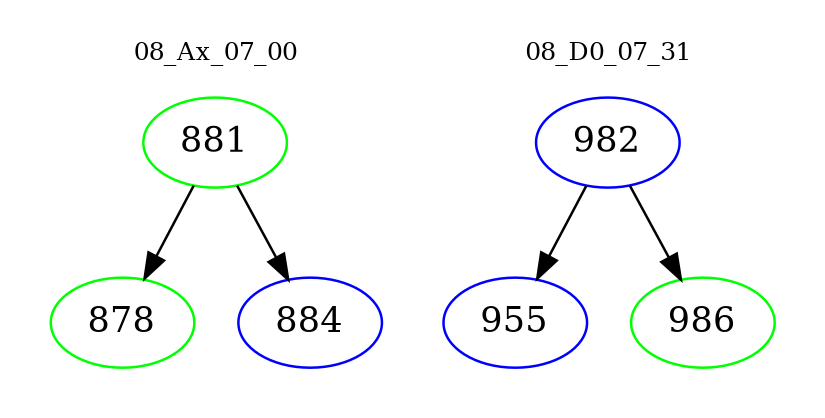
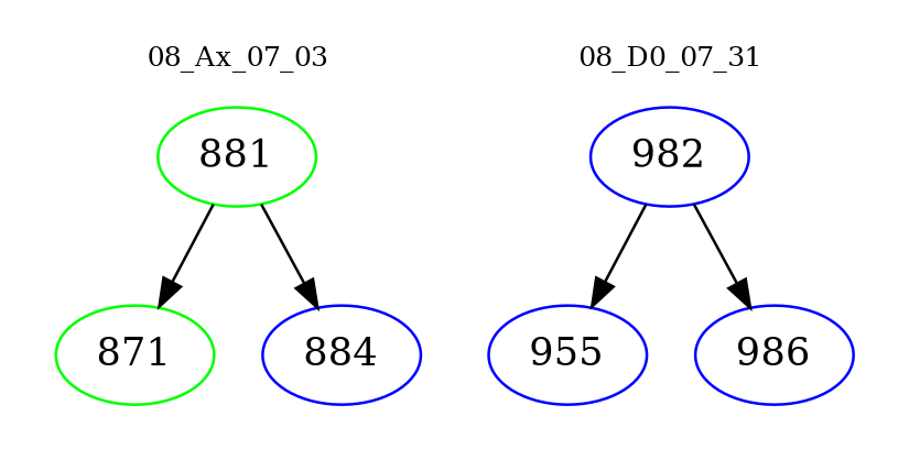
  digraph {
    node [color=green]
    edge [color=black]
    n1 [label=881]
-   n2 [label=878]
+   n2 [label=871]
    n3 [color=blue label=884]
    n4 [color=blue label=982]
    n5 [color=blue label=955]
-   n6 [label=986]
+   n6 [color=blue label=986]
    subgraph cluster_1 {
      color=white
      fontsize=10
-     label="08_Ax_07_00"
+     label="08_Ax_07_03"
      n1
      n2
      n3
    }
    subgraph cluster_2 {
      color=white
      fontsize=10
      label="08_D0_07_31"
      n4
      n5
      n6
    }
    n1 -> n2
    n1 -> n3
    n4 -> n5
    n4 -> n6
  }
